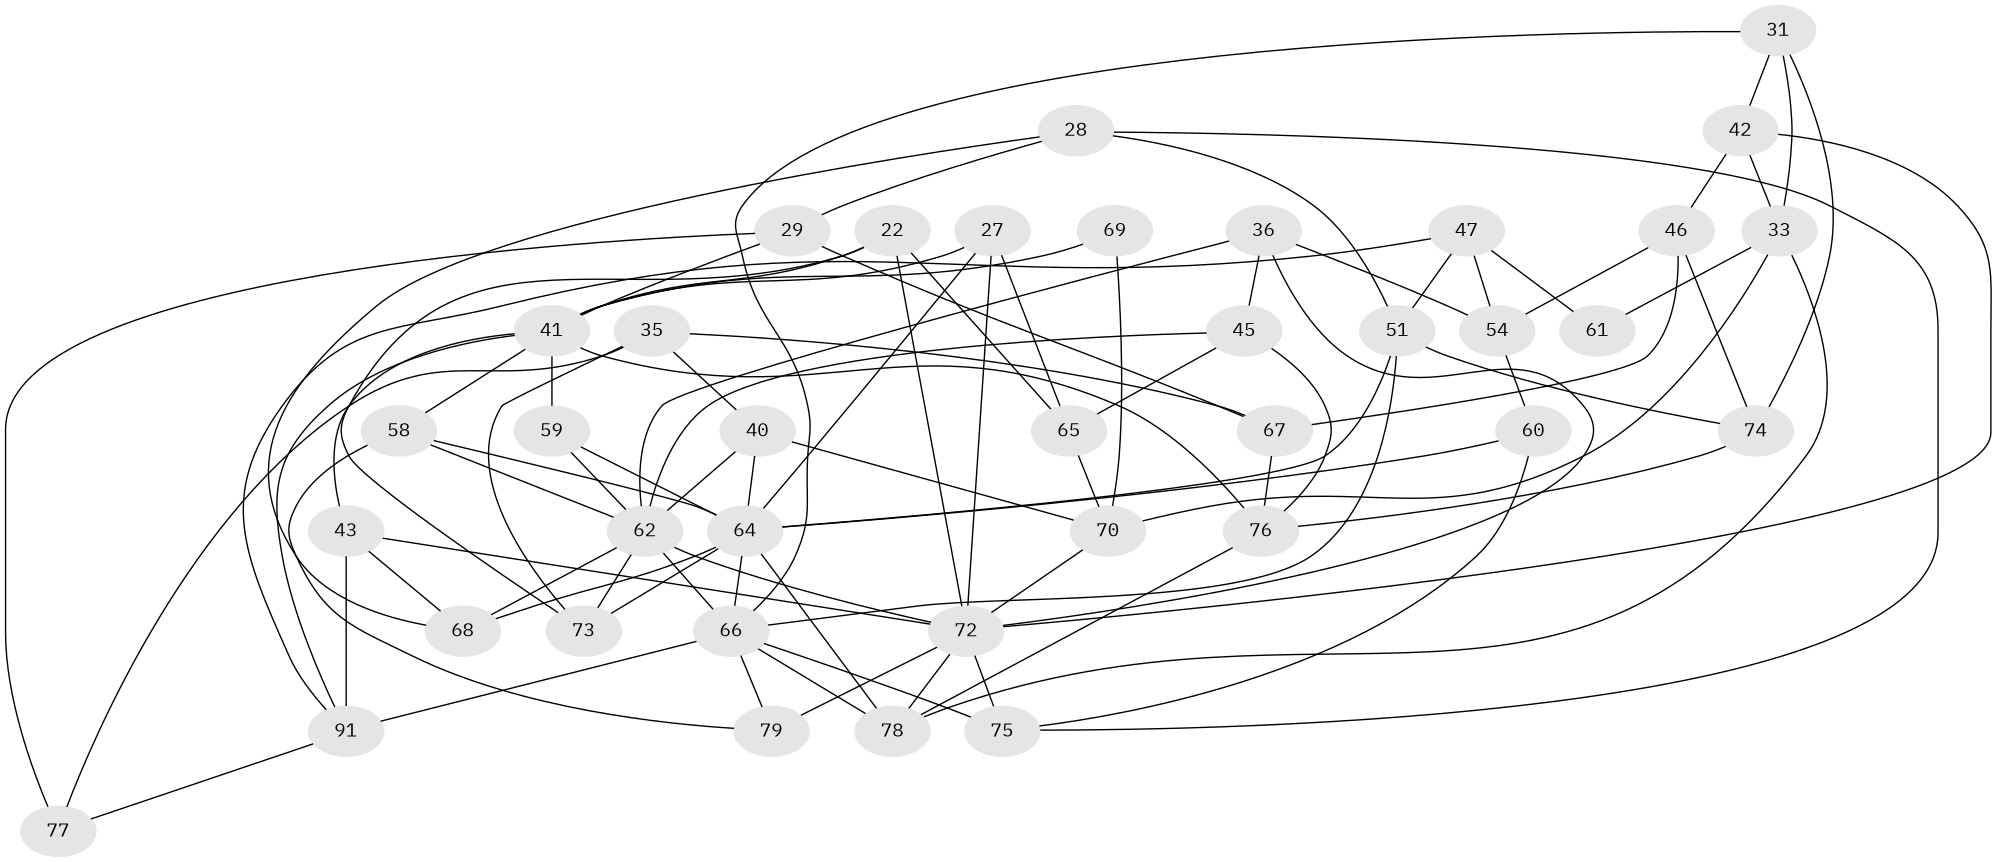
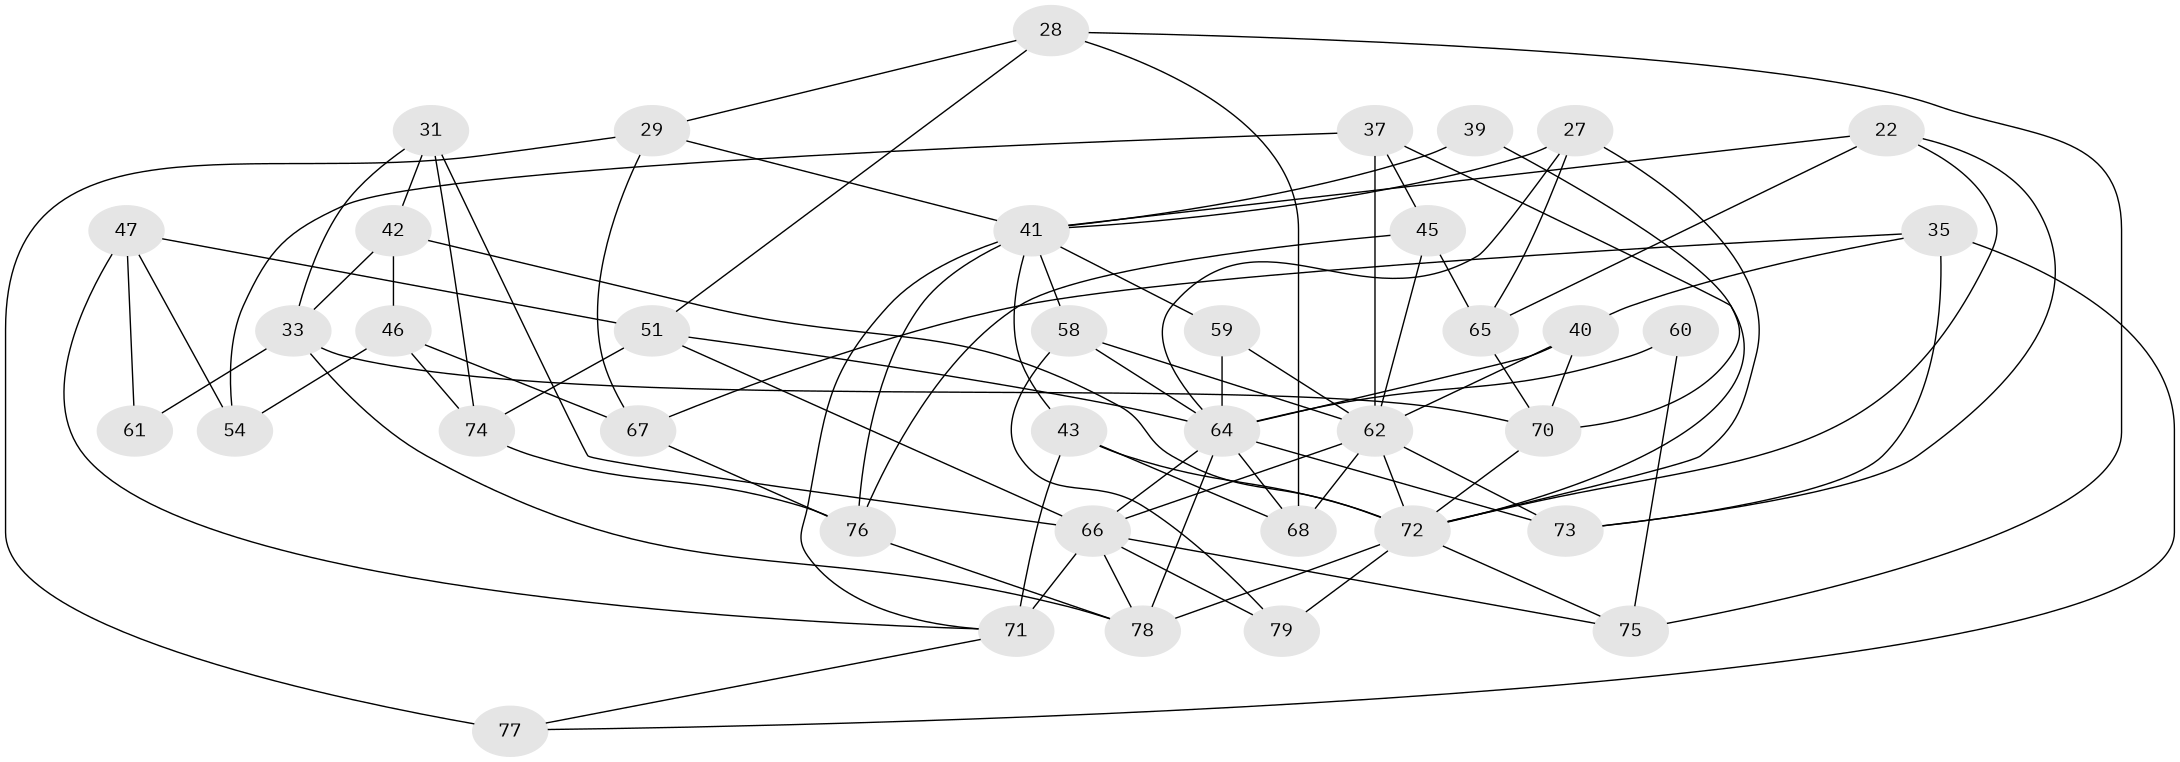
  graph {
    fontname="IBM Plex Mono"
    node [color=gray90 fontname="IBM Plex Mono" style=filled]
    edge [fontname="IBM Plex Mono"]
    41 [super="+7+19+24"]
    43 [super="+23"]
    58 [super="+21"]
    59 [super="+55"]
-   71 [super="+63" label=91]
+   71 [super="+63"]
    76 [super="+25"]
    22
    65
    72 [super="+3+9+52"]
    73
    70 [super="+16"]
    75 [super="+49"]
    78 [super="+30"]
    79
    27
    64 [super="+56+50"]
    68
    66 [super="+38+57"]
    29 [super="+12"]
    67
    77
    28
    51 [super="+26"]
    74
    31
    33
    42
    61
    46
    40 [super="+37"]
    62 [super="+34+20+15"]
    35
-   36 [super="+13"]
+   36 [super="+13" label=37]
    45
    54
    60
-   39 [label=69]
+   39
    47
    41 -- 43
    41 -- 58
    41 -- 59 [weight=3]
    41 -- 71 [weight=2]
    41 -- 76 [weight=2]
    43 -- 71 [weight=3]
    43 -- 72
    43 -- 68
    58 -- 79
    58 -- 64 [weight=3]
    58 -- 62
    59 -- 64 [weight=3]
    59 -- 62 [weight=2]
    71 -- 77
    76 -- 78
    22 -- 41
    22 -- 65
    22 -- 72
    22 -- 73
    65 -- 70
    72 -- 75 [weight=2]
    72 -- 78
    72 -- 79 [weight=2]
    70 -- 72
    27 -- 41
    27 -- 65
    27 -- 72
    27 -- 64
    64 -- 73
    64 -- 78 [weight=2]
    64 -- 68
    64 -- 66
    66 -- 71 [weight=3]
    66 -- 75
    66 -- 78
    66 -- 79
    29 -- 41 [weight=2]
    29 -- 67
    29 -- 77 [weight=2]
    67 -- 76
    28 -- 75
    28 -- 68
    28 -- 29
    28 -- 51
    51 -- 64
    51 -- 66 [weight=2]
    51 -- 74
    74 -- 76
    31 -- 66
    31 -- 74
    31 -- 33
    31 -- 42
    33 -- 70
    33 -- 78
    33 -- 61
    42 -- 72
    42 -- 33
    42 -- 46
    46 -- 67
    46 -- 74
    46 -- 54
    40 -- 70
    40 -- 64 [weight=2]
    40 -- 62 [weight=2]
    62 -- 72
    62 -- 73
    62 -- 68
    62 -- 66 [weight=4]
    35 -- 73
    35 -- 67
    35 -- 77
    35 -- 40
    36 -- 72
    36 -- 62
    36 -- 45
    36 -- 54
    45 -- 76
    45 -- 65
    45 -- 62
-   54 -- 60
    60 -- 75 [weight=2]
    60 -- 64
    39 -- 41
    39 -- 70 [weight=2]
    47 -- 71
    47 -- 51
    47 -- 61
    47 -- 54
  }
